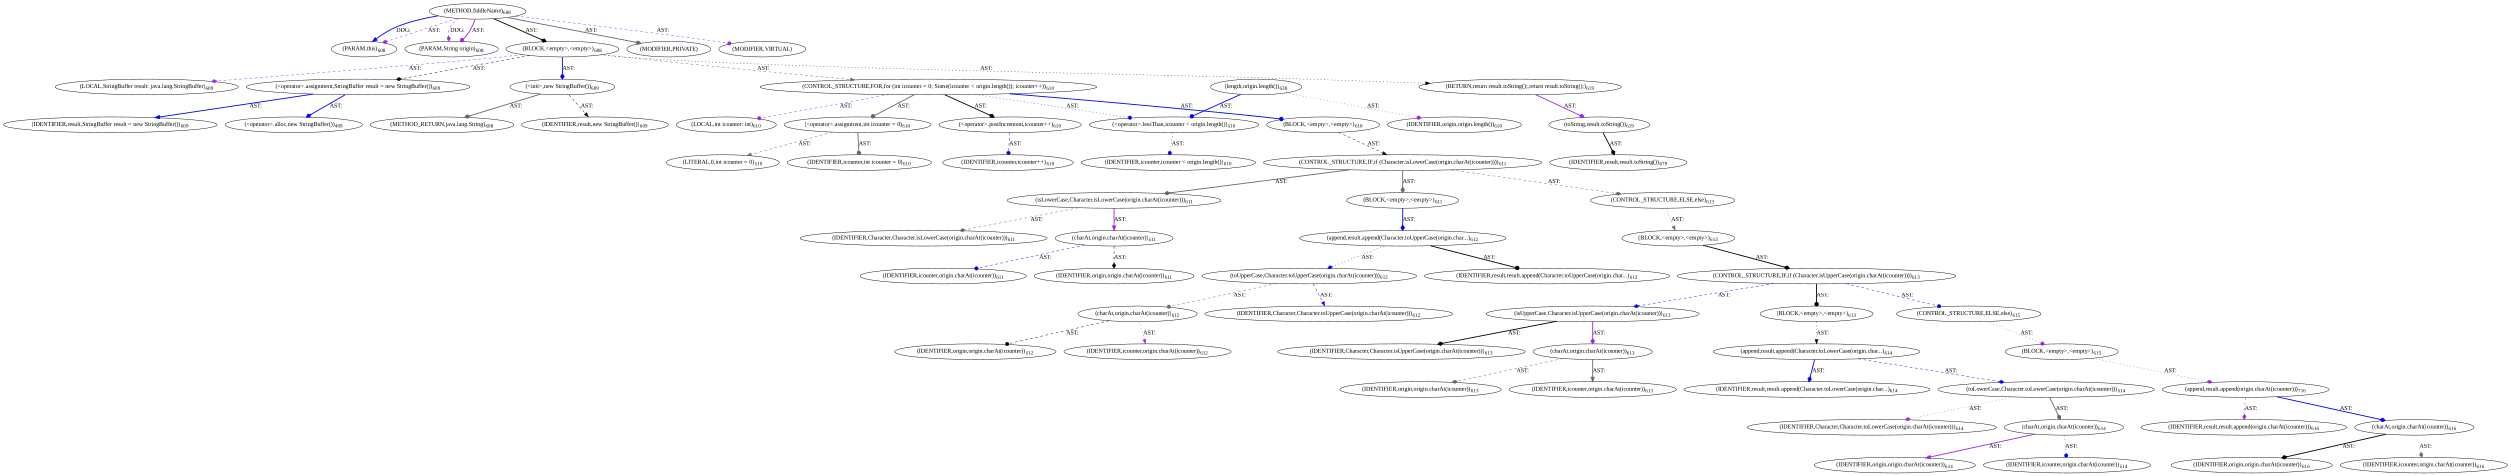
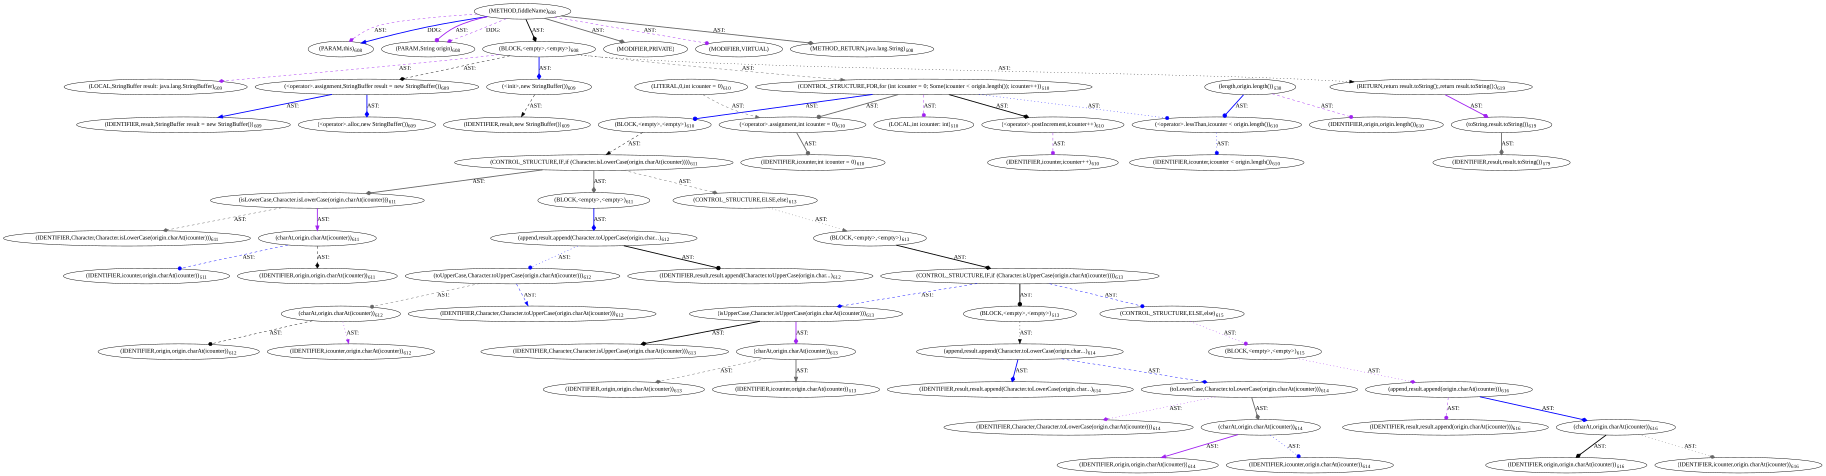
  digraph {
    fontname="Liberation Serif"
    node [fontname="Liberation Serif"]
    edge [arrowhead=diamond color=blue fontname="Liberation Serif" style=bold]
    n1 [label=<(METHOD,fiddleName)<SUB>608</SUB>>]
    n2 [label=<(PARAM,this)<SUB>608</SUB>>]
    n3 [label=<(PARAM,String origin)<SUB>608</SUB>>]
    n4 [label=<(BLOCK,&lt;empty&gt;,&lt;empty&gt;)<SUB>608</SUB>>]
    n5 [label=<(MODIFIER,PRIVATE)>]
    n6 [label=<(MODIFIER,VIRTUAL)>]
    n7 [label=<(METHOD_RETURN,java.lang.String)<SUB>608</SUB>>]
    n8 [label=<(LOCAL,StringBuffer result: java.lang.StringBuffer)<SUB>609</SUB>>]
    n9 [label=<(&lt;operator&gt;.assignment,StringBuffer result = new StringBuffer())<SUB>609</SUB>>]
    n10 [label=<(&lt;init&gt;,new StringBuffer())<SUB>609</SUB>>]
    n11 [label=<(CONTROL_STRUCTURE,FOR,for (int icounter = 0; Some(icounter &lt; origin.length()); icounter++))<SUB>610</SUB>>]
    n12 [label=<(RETURN,return result.toString();,return result.toString();)<SUB>619</SUB>>]
    n13 [label=<(IDENTIFIER,result,StringBuffer result = new StringBuffer())<SUB>609</SUB>>]
-   n14 [label=<(&lt;operator&gt;.alloc,new StringBuffer())<SUB>409</SUB>>]
+   n14 [label=<(&lt;operator&gt;.alloc,new StringBuffer())<SUB>609</SUB>>]
    n15 [label=<(IDENTIFIER,result,new StringBuffer())<SUB>609</SUB>>]
    n16 [label=<(LOCAL,int icounter: int)<SUB>610</SUB>>]
    n17 [label=<(&lt;operator&gt;.assignment,int icounter = 0)<SUB>610</SUB>>]
    n18 [label=<(&lt;operator&gt;.lessThan,icounter &lt; origin.length())<SUB>610</SUB>>]
    n19 [label=<(&lt;operator&gt;.postIncrement,icounter++)<SUB>610</SUB>>]
    n20 [label=<(BLOCK,&lt;empty&gt;,&lt;empty&gt;)<SUB>610</SUB>>]
    n21 [label=<(toString,result.toString())<SUB>619</SUB>>]
    n22 [label=<(IDENTIFIER,icounter,int icounter = 0)<SUB>610</SUB>>]
    n23 [label=<(LITERAL,0,int icounter = 0)<SUB>610</SUB>>]
    n24 [label=<(IDENTIFIER,icounter,icounter &lt; origin.length())<SUB>610</SUB>>]
    n25 [label=<(IDENTIFIER,icounter,icounter++)<SUB>610</SUB>>]
    n26 [label=<(CONTROL_STRUCTURE,IF,if (Character.isLowerCase(origin.charAt(icounter))))<SUB>611</SUB>>]
    n27 [label=<(length,origin.length())<SUB>630</SUB>>]
    n28 [label=<(IDENTIFIER,origin,origin.length())<SUB>610</SUB>>]
    n29 [label=<(isLowerCase,Character.isLowerCase(origin.charAt(icounter)))<SUB>611</SUB>>]
    n30 [label=<(BLOCK,&lt;empty&gt;,&lt;empty&gt;)<SUB>611</SUB>>]
    n31 [label=<(CONTROL_STRUCTURE,ELSE,else)<SUB>613</SUB>>]
    n32 [label=<(IDENTIFIER,Character,Character.isLowerCase(origin.charAt(icounter)))<SUB>611</SUB>>]
    n33 [label=<(charAt,origin.charAt(icounter))<SUB>611</SUB>>]
    n34 [label=<(append,result.append(Character.toUpperCase(origin.char...)<SUB>612</SUB>>]
    n35 [label=<(BLOCK,&lt;empty&gt;,&lt;empty&gt;)<SUB>613</SUB>>]
    n36 [label=<(IDENTIFIER,origin,origin.charAt(icounter))<SUB>611</SUB>>]
    n37 [label=<(IDENTIFIER,icounter,origin.charAt(icounter))<SUB>611</SUB>>]
    n38 [label=<(IDENTIFIER,result,result.append(Character.toUpperCase(origin.char...)<SUB>612</SUB>>]
    n39 [label=<(toUpperCase,Character.toUpperCase(origin.charAt(icounter)))<SUB>612</SUB>>]
    n40 [label=<(IDENTIFIER,Character,Character.toUpperCase(origin.charAt(icounter)))<SUB>612</SUB>>]
    n41 [label=<(charAt,origin.charAt(icounter))<SUB>612</SUB>>]
    n42 [label=<(IDENTIFIER,origin,origin.charAt(icounter))<SUB>612</SUB>>]
    n43 [label=<(IDENTIFIER,icounter,origin.charAt(icounter))<SUB>612</SUB>>]
    n44 [label=<(CONTROL_STRUCTURE,IF,if (Character.isUpperCase(origin.charAt(icounter))))<SUB>613</SUB>>]
    n45 [label=<(isUpperCase,Character.isUpperCase(origin.charAt(icounter)))<SUB>613</SUB>>]
    n46 [label=<(BLOCK,&lt;empty&gt;,&lt;empty&gt;)<SUB>613</SUB>>]
    n47 [label=<(CONTROL_STRUCTURE,ELSE,else)<SUB>615</SUB>>]
    n48 [label=<(IDENTIFIER,Character,Character.isUpperCase(origin.charAt(icounter)))<SUB>613</SUB>>]
    n49 [label=<(charAt,origin.charAt(icounter))<SUB>613</SUB>>]
    n50 [label=<(append,result.append(Character.toLowerCase(origin.char...)<SUB>614</SUB>>]
    n51 [label=<(BLOCK,&lt;empty&gt;,&lt;empty&gt;)<SUB>615</SUB>>]
    n52 [label=<(IDENTIFIER,origin,origin.charAt(icounter))<SUB>613</SUB>>]
    n53 [label=<(IDENTIFIER,icounter,origin.charAt(icounter))<SUB>613</SUB>>]
    n54 [label=<(IDENTIFIER,result,result.append(Character.toLowerCase(origin.char...)<SUB>614</SUB>>]
    n55 [label=<(toLowerCase,Character.toLowerCase(origin.charAt(icounter)))<SUB>614</SUB>>]
    n56 [label=<(IDENTIFIER,Character,Character.toLowerCase(origin.charAt(icounter)))<SUB>614</SUB>>]
    n57 [label=<(charAt,origin.charAt(icounter))<SUB>614</SUB>>]
    n58 [label=<(IDENTIFIER,origin,origin.charAt(icounter))<SUB>614</SUB>>]
    n59 [label=<(IDENTIFIER,icounter,origin.charAt(icounter))<SUB>614</SUB>>]
-   n60 [label=<(append,result.append(origin.charAt(icounter)))<SUB>716</SUB>>]
+   n60 [label=<(append,result.append(origin.charAt(icounter)))<SUB>616</SUB>>]
    n61 [label=<(IDENTIFIER,result,result.append(origin.charAt(icounter)))<SUB>616</SUB>>]
    n62 [label=<(charAt,origin.charAt(icounter))<SUB>616</SUB>>]
    n63 [label=<(IDENTIFIER,origin,origin.charAt(icounter))<SUB>616</SUB>>]
    n64 [label=<(IDENTIFIER,icounter,origin.charAt(icounter))<SUB>616</SUB>>]
    n65 [label=<(IDENTIFIER,result,result.toString())<SUB>679</SUB>>]
    n1 -> n2 [color=purple label="AST: " style=dashed]
    n1 -> n2 [arrowhead=normal label="DDG: "]
    n1 -> n3 [arrowhead=dot color=purple label="AST: "]
    n1 -> n3 [color=purple label="DDG: " style=dashed]
    n1 -> n4 [color=black label="AST: "]
    n1 -> n5 [color=gray40 label="AST: "]
    n1 -> n6 [arrowhead=dot color=purple label="AST: " style=dashed]
-   n10 -> n7 [color=gray40 label="AST: "]
+   n1 -> n7 [color=gray40 label="AST: "]
    n4 -> n8 [color=purple label="AST: " style=dashed]
    n4 -> n9 [color=black label="AST: " style=dashed]
    n4 -> n10 [label="AST: "]
    n4 -> n11 [arrowhead=normal color=gray40 label="AST: " style=dashed]
    n4 -> n12 [arrowhead=normal color=black label="AST: " style=dotted]
    n9 -> n13 [arrowhead=normal label="AST: "]
    n9 -> n14 [label="AST: "]
    n10 -> n15 [arrowhead=normal color=black label="AST: " style=dashed]
    n11 -> n16 [arrowhead=dot color=purple label="AST: " style=dashed]
    n11 -> n17 [arrowhead=dot color=gray40 label="AST: "]
    n11 -> n18 [arrowhead=dot label="AST: " style=dotted]
    n11 -> n19 [color=black label="AST: "]
    n11 -> n20 [arrowhead=dot label="AST: "]
    n12 -> n21 [color=purple label="AST: "]
    n17 -> n22 [arrowhead=dot color=gray40 label="AST: "]
-   n17 -> n23 [arrowhead=normal color=gray40 label="AST: " style=dashed]
+   n23 -> n17 [arrowhead=normal color=gray40 label="AST: " style=dashed]
    n18 -> n24 [arrowhead=dot label="AST: " style=dotted]
-   n19 -> n25 [arrowhead=dot label="AST: " style=dashed]
+   n19 -> n25 [arrowhead=dot color=purple label="AST: " style=dashed]
    n20 -> n26 [arrowhead=normal color=black label="AST: " style=dashed]
-   n21 -> n65 [color=black label="AST: "]
+   n21 -> n65 [color=gray40 label="AST: "]
    n26 -> n29 [color=gray40 label="AST: "]
    n26 -> n30 [color=gray40 label="AST: "]
    n26 -> n31 [color=gray40 label="AST: " style=dashed]
    n27 -> n18 [arrowhead=dot label="AST: "]
-   n27 -> n28 [arrowhead=dot color=purple label="AST: " style=dotted]
+   n27 -> n28 [arrowhead=dot color=purple label="AST: " style=dashed]
    n29 -> n32 [color=gray40 label="AST: " style=dashed]
    n29 -> n33 [arrowhead=normal color=purple label="AST: "]
    n30 -> n34 [label="AST: "]
    n31 -> n35 [arrowhead=normal color=gray40 label="AST: " style=dotted]
    n33 -> n36 [color=black label="AST: " style=dashed]
    n33 -> n37 [arrowhead=dot label="AST: " style=dashed]
    n34 -> n38 [arrowhead=dot color=black label="AST: "]
-   n34 -> n39 [label="AST: " style=dotted]
+   n34 -> n39 [arrowhead=dot label="AST: " style=dotted]
    n35 -> n44 [color=black label="AST: "]
    n39 -> n40 [arrowhead=normal label="AST: " style=dashed]
    n39 -> n41 [arrowhead=dot color=gray40 label="AST: " style=dashed]
    n41 -> n42 [arrowhead=dot color=black label="AST: " style=dashed]
    n41 -> n43 [arrowhead=normal color=purple label="AST: " style=dotted]
    n44 -> n45 [label="AST: " style=dashed]
    n44 -> n46 [arrowhead=dot color=black label="AST: "]
    n44 -> n47 [arrowhead=dot label="AST: " style=dashed]
    n45 -> n48 [color=black label="AST: "]
    n45 -> n49 [color=purple label="AST: "]
    n46 -> n50 [arrowhead=normal color=black label="AST: " style=dotted]
    n47 -> n51 [arrowhead=dot color=purple label="AST: " style=dotted]
    n49 -> n52 [color=gray40 label="AST: " style=dashed]
    n49 -> n53 [arrowhead=normal color=gray40 label="AST: "]
    n50 -> n54 [label="AST: "]
    n50 -> n55 [label="AST: " style=dashed]
    n51 -> n60 [color=purple label="AST: " style=dotted]
    n55 -> n56 [color=purple label="AST: " style=dotted]
    n55 -> n57 [color=gray40 label="AST: "]
    n57 -> n58 [arrowhead=normal color=purple label="AST: "]
    n57 -> n59 [arrowhead=dot label="AST: " style=dotted]
-   n60 -> n61 [color=purple label="AST: " style=dashed]
+   n60 -> n61 [arrowhead=dot color=purple label="AST: " style=dashed]
    n60 -> n62 [label="AST: "]
    n62 -> n63 [color=black label="AST: "]
    n62 -> n64 [color=gray40 label="AST: " style=dotted]
  }
